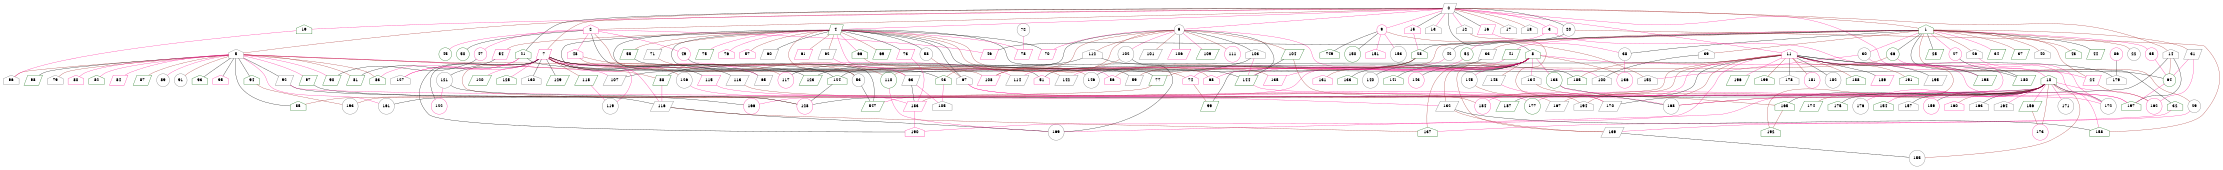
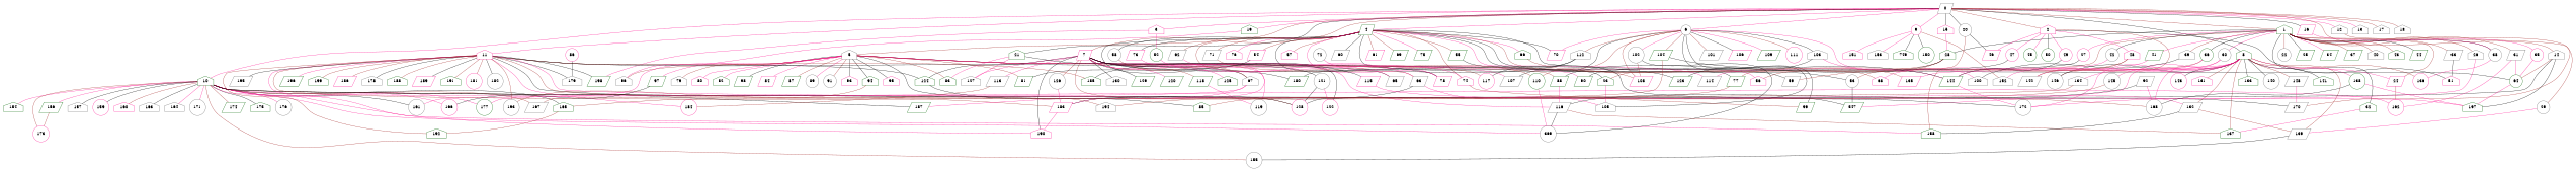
  graph {
    node [color=gray40 shape=house]
    edge [color=deeppink]
    0 [shape=parallelogram]
    1 [color=darkgreen]
    2 [color=deeppink]
    3 [color=deeppink]
    4 [color=darkgreen shape=parallelogram]
    5
    6 [shape=circle]
    7 [color=deeppink shape=parallelogram]
    8 [color=darkgreen]
    9 [color=deeppink shape=circle]
    10 [color=darkgreen]
    11 [color=deeppink]
    12
    13
    14
    15 [color=deeppink]
    16 [color=deeppink shape=parallelogram]
    17
    18
    19 [color=darkgreen]
    20 [shape=circle]
    21 [color=darkgreen]
    22 [shape=circle]
    23 [color=darkgreen]
    24 [color=deeppink shape=parallelogram]
    25 [color=darkgreen shape=parallelogram]
    26
    27 [color=deeppink shape=circle]
    28 [color=darkgreen]
    29 [shape=circle]
    30 [shape=circle]
    31 [shape=parallelogram]
    32 [color=darkgreen]
    33 [shape=parallelogram]
    34 [color=darkgreen shape=parallelogram]
    35 [color=deeppink shape=circle]
    36 [color=darkgreen shape=circle]
    37 [color=darkgreen shape=parallelogram]
    38 [shape=circle]
    39
    40
    41 [color=darkgreen shape=parallelogram]
    42 [shape=circle]
    43 [color=darkgreen]
    44 [color=darkgreen shape=parallelogram]
    45 [color=darkgreen shape=circle]
    46 [color=deeppink shape=parallelogram]
    47 [color=deeppink shape=circle]
    48 [color=deeppink]
    49 [color=deeppink shape=circle]
    50 [color=darkgreen shape=circle]
    51 [color=deeppink]
    146 [shape=circle]
    52 [color=darkgreen shape=circle]
    198 [color=darkgreen shape=parallelogram]
    53 [shape=circle]
    54 [color=deeppink shape=parallelogram]
    55 [color=darkgreen shape=parallelogram]
    56 [color=deeppink]
    57 [color=deeppink]
    58 [shape=circle]
    59 [shape=parallelogram]
    60 [shape=parallelogram]
    61 [color=deeppink shape=parallelogram]
    62 [shape=parallelogram]
    63 [shape=parallelogram]
    64 [color=darkgreen shape=circle]
    65 [shape=parallelogram]
    66 [color=darkgreen]
    67
    68 [color=deeppink]
    69 [color=darkgreen shape=parallelogram]
    70 [color=deeppink shape=parallelogram]
    71 [shape=parallelogram]
    73 [color=deeppink shape=parallelogram]
    74 [color=deeppink]
    75 [color=darkgreen shape=parallelogram]
    76 [color=deeppink]
    77 [color=darkgreen shape=parallelogram]
    78 [color=deeppink shape=parallelogram]
    96
    98 [color=darkgreen shape=parallelogram]
    97 [color=darkgreen shape=parallelogram]
    79
    80 [color=deeppink]
    81 [color=darkgreen shape=parallelogram]
    82 [color=darkgreen]
    83 [color=darkgreen]
    84 [color=deeppink shape=parallelogram]
    85 [color=darkgreen]
    87 [color=darkgreen shape=parallelogram]
    88 [color=darkgreen shape=parallelogram]
    89 [shape=circle]
    90 [color=darkgreen shape=parallelogram]
    91 [shape=circle]
    92 [shape=parallelogram]
-   93 [color=darkgreen]
+   93 [color=deeppink]
    94 [color=darkgreen]
    95 [color=deeppink]
    161 [shape=circle]
    108 [color=deeppink shape=parallelogram]
    107 [shape=parallelogram]
    99 [color=darkgreen shape=parallelogram]
    100
    101 [shape=parallelogram]
    102 [shape=circle]
    103
    104 [color=darkgreen shape=parallelogram]
    105
    106 [color=deeppink shape=parallelogram]
    109 [color=darkgreen shape=parallelogram]
    110 [color=darkgreen shape=circle]
    111 [color=deeppink shape=circle]
    112
    128 [color=deeppink shape=circle]
    130
    129 [color=darkgreen shape=parallelogram]
    113 [shape=parallelogram]
    114 [shape=parallelogram]
    115 [color=deeppink shape=parallelogram]
    116 [shape=parallelogram]
    117 [color=deeppink shape=circle]
    118 [color=darkgreen shape=parallelogram]
    119 [shape=circle]
    120 [color=darkgreen shape=parallelogram]
    121 [shape=circle]
    122 [color=deeppink shape=circle]
    123 [color=darkgreen shape=parallelogram]
    124 [color=darkgreen]
    125 [color=darkgreen]
    126 [shape=circle]
    127
    190 [color=deeppink]
    131 [color=deeppink]
    132 [shape=parallelogram]
    133 [color=darkgreen]
    134
    135 [color=deeppink shape=parallelogram]
    136 [color=deeppink shape=circle]
    137 [color=darkgreen]
    138 [color=darkgreen shape=circle]
    139 [shape=parallelogram]
    140 [shape=circle]
    141 [color=darkgreen]
    142 [shape=parallelogram]
    143 [color=deeppink shape=circle]
    144 [color=darkgreen shape=parallelogram]
    145 [shape=circle]
    n149 [color=darkgreen label=547 shape=parallelogram]
    148 [shape=parallelogram]
    n151 [color=darkgreen label=749]
    150 [color=darkgreen shape=circle]
    151 [color=deeppink]
    152
-   153 [shape=circle]
+   153
    177 [color=darkgreen shape=circle]
    154 [color=darkgreen]
    155 [shape=circle]
    156 [color=darkgreen shape=parallelogram]
    157
    158 [color=darkgreen]
    159 [color=deeppink shape=circle]
    160 [color=deeppink]
    162 [color=deeppink shape=circle]
    163
    164
    165 [color=darkgreen]
    166 [color=deeppink shape=circle]
    167 [shape=parallelogram]
    168 [shape=circle]
-   169 [shape=circle]
+   169 [shape=circle label=369]
    170 [shape=parallelogram]
    171 [shape=circle]
    172 [shape=circle]
    173 [color=deeppink shape=circle]
    174 [color=darkgreen shape=parallelogram]
    175 [color=darkgreen]
    176 [shape=circle]
    178
    179
    180 [color=darkgreen shape=parallelogram]
    181 [color=deeppink shape=circle]
    182 [shape=circle]
    183 [color=deeppink shape=parallelogram]
    184 [color=deeppink shape=circle]
    185 [color=darkgreen]
+   186 [color=deeppink shape=parallelogram]
    187 [color=darkgreen shape=parallelogram]
    188 [color=darkgreen]
    189 [color=deeppink shape=parallelogram]
    191 [color=darkgreen]
    192 [color=darkgreen]
    193 [shape=circle]
    194
    195 [shape=parallelogram]
    196 [color=darkgreen shape=parallelogram]
    197 [color=darkgreen]
    199 [color=darkgreen]
    72 [shape=circle]
    86 [color=deeppink shape=circle]
    0 -- 1 [color=brown]
    0 -- 2 [color=brown]
    0 -- 3
    0 -- 4
    0 -- 5 [color=brown]
    0 -- 6
    0 -- 7 [color=brown]
    0 -- 8 [color=black]
    0 -- 9
    0 -- 10
    0 -- 11
    0 -- 12
    0 -- 13
    0 -- 14 [color=brown]
    0 -- 15 [color=black]
    0 -- 16 [color=black]
    0 -- 17 [color=brown]
    0 -- 18 [color=brown]
    0 -- 19
    0 -- 20 [color=black]
    0 -- 21 [color=black]
    1 -- 22 [color=brown]
    1 -- 23 [color=brown]
    1 -- 24 [color=brown]
    1 -- 25 [color=black]
    1 -- 26 [color=brown]
    1 -- 27
    1 -- 28 [color=black]
    1 -- 29 [color=brown]
    1 -- 30
    1 -- 31 [color=brown]
    1 -- 32 [color=black]
    1 -- 33 [color=brown]
    1 -- 34
    1 -- 35
    1 -- 36 [color=black]
    1 -- 37 [color=brown]
    1 -- 38 [color=black]
    1 -- 39 [color=brown]
    1 -- 40 [color=brown]
    1 -- 41
    1 -- 42 [color=black]
    1 -- 43 [color=brown]
    1 -- 44 [color=black]
    2 -- 45
    2 -- 46
    2 -- 47
    2 -- 48
    2 -- 49
    2 -- 50 [color=black]
    2 -- 51 [color=black]
    2 -- 146 [color=brown]
    3 -- 52
    3 -- 198
    4 -- 53 [color=black]
    4 -- 54 [color=brown]
    4 -- 55 [color=brown]
    4 -- 56
    4 -- 57 [color=brown]
    4 -- 58 [color=black]
    4 -- 59 [color=black]
    4 -- 60 [color=black]
    4 -- 61 [color=brown]
    4 -- 62 [color=brown]
    4 -- 63 [color=brown]
    4 -- 64 [color=black]
    4 -- 65 [color=black]
    4 -- 66
    4 -- 67 [color=black]
    4 -- 68 [color=brown]
    4 -- 69 [color=brown]
    4 -- 70 [color=black]
    4 -- 71 [color=brown]
    4 -- 73 [color=black]
    4 -- 74 [color=brown]
    4 -- 75
    4 -- 76
    4 -- 77 [color=black]
    4 -- 78
    5 -- 96 [color=brown]
    5 -- 98 [color=black]
    5 -- 97
    5 -- 79 [color=brown]
    5 -- 80
    5 -- 81 [color=brown]
    5 -- 82
    5 -- 83 [color=brown]
    5 -- 84
    5 -- 85 [color=black]
    5 -- 87 [color=brown]
    5 -- 88 [color=brown]
    5 -- 89
    5 -- 90
    5 -- 91 [color=brown]
-   5 -- 92 [color=black]
+   5 -- 78 [color=black]
    5 -- 93 [color=black]
    5 -- 94 [color=black]
    5 -- 95 [color=black]
    5 -- 161
    5 -- 108 [color=brown]
    5 -- 107
    6 -- 70
    6 -- 108 [color=brown]
    6 -- 107 [color=black]
    6 -- 99 [color=black]
    6 -- 100
    6 -- 101 [color=brown]
    6 -- 102
    6 -- 103 [color=black]
    6 -- 104 [color=brown]
+   6 -- 105 [color=black]
    6 -- 106 [color=black]
    6 -- 109
    6 -- 110 [color=brown]
    6 -- 111 [color=brown]
    6 -- 112 [color=brown]
    7 -- 65
    7 -- 128 [color=brown]
    7 -- 130 [color=black]
    7 -- 129 [color=black]
-   7 -- 113 [color=black]
+   7 -- 113
    7 -- 114
    7 -- 115 [color=black]
    7 -- 116
    7 -- 117 [color=brown]
    7 -- 118 [color=brown]
    7 -- 119
    7 -- 120
    7 -- 121 [color=black]
    7 -- 122 [color=black]
    7 -- 123 [color=black]
    7 -- 124 [color=black]
    7 -- 125
    7 -- 126 [color=brown]
    7 -- 127
    7 -- 190 [color=black]
    8 -- 24
    8 -- 146 [color=black]
    8 -- 131 [color=brown]
    8 -- 132 [color=brown]
    8 -- 133 [color=black]
    8 -- 134
    8 -- 135
    8 -- 136 [color=brown]
    8 -- 137 [color=brown]
    8 -- 138
    8 -- 139 [color=brown]
    8 -- 140 [color=black]
    8 -- 141 [color=black]
    8 -- 142
    8 -- 143 [color=black]
    8 -- 144
    8 -- 145
    8 -- n149
    8 -- 148 [color=brown]
    9 -- n151 [color=black]
    9 -- 150 [color=black]
    9 -- 151
    9 -- 152 [color=brown]
    9 -- 153
    10 -- 161 [color=black]
    10 -- 177
    10 -- 154
    10 -- 155 [color=brown]
    10 -- 156
    10 -- 157 [color=black]
    10 -- 158
    10 -- 159 [color=black]
    10 -- 160 [color=brown]
    10 -- 162
    10 -- 163 [color=black]
    10 -- 164
    10 -- 165 [color=black]
    10 -- 166
    10 -- 167 [color=brown]
    10 -- 168 [color=brown]
    10 -- 169
    10 -- 170 [color=black]
    10 -- 171
    10 -- 172 [color=black]
    10 -- 173 [color=brown]
    10 -- 174 [color=brown]
    10 -- 175 [color=black]
    10 -- 176
    11 -- 198 [color=black]
    11 -- 124 [color=black]
    11 -- 190
    11 -- 178 [color=black]
    11 -- 179 [color=black]
    11 -- 180 [color=black]
    11 -- 181 [color=brown]
    11 -- 182 [color=black]
    11 -- 183 [color=brown]
    11 -- 184
    11 -- 185 [color=brown]
+   11 -- 186 [color=brown]
    11 -- 187 [color=black]
    11 -- 188 [color=brown]
    11 -- 189 [color=black]
    11 -- 191 [color=brown]
    11 -- 192 [color=brown]
    11 -- 193 [color=brown]
    11 -- 194 [color=brown]
    11 -- 195 [color=black]
    11 -- 196
    11 -- 197
    11 -- 199 [color=brown]
    12 -- 170 [color=brown]
    14 -- 64 [color=brown]
    14 -- 128 [color=black]
    14 -- 197 [color=black]
    15 -- 28
    16 -- 38
    19 -- 96
    20 -- 46 [color=black]
    20 -- 158 [color=brown]
    21 -- 23 [color=black]
    21 -- 83
    21 -- 127
    23 -- 105
    24 -- 162 [color=brown]
    26 -- 172
    27 -- 180 [color=black]
    28 -- 56 [color=brown]
    28 -- 59 [color=brown]
    28 -- 88 [color=black]
    29 -- 139
    30 -- 152
    30 -- 168
    31 -- 64
    31 -- 162
    32 -- 137
    33 -- 51 [color=black]
    35 -- 64
    36 -- 77 [color=brown]
    36 -- 172
    38 -- 136
    39 -- 100 [color=black]
    41 -- 68
    42 -- 114
    47 -- 90 [color=black]
    48 -- 53 [color=brown]
    48 -- 142 [color=brown]
    49 -- 144 [color=black]
    52 -- 74
    53 -- n149 [color=black]
    54 -- 81 [color=black]
    55 -- n149 [color=black]
    58 -- 67 [color=brown]
    62 -- 63
    63 -- 105
    63 -- 183 [color=black]
    64 -- 197
    66 -- 135 [color=brown]
    67 -- 177
    67 -- 187
    71 -- 110 [color=brown]
    73 -- 183
    74 -- 99 [color=brown]
    77 -- 85 [color=brown]
    97 -- 166 [color=black]
    88 -- 116
    92 -- 116 [color=black]
    92 -- 168
    94 -- 193 [color=brown]
    102 -- 108 [color=brown]
    102 -- 169 [color=black]
    103 -- 123 [color=black]
    103 -- 144
    104 -- 144 [color=black]
    104 -- 167 [color=brown]
    110 -- 169
    112 -- 117 [color=black]
    112 -- 185 [color=black]
    113 -- 184 [color=brown]
    115 -- 132
    116 -- 137 [color=brown]
    116 -- 169 [color=black]
    118 -- 119
    121 -- 128 [color=black]
    121 -- 122
    124 -- 128 [color=black]
    126 -- 183
    132 -- 139 [color=brown]
    132 -- 158 [color=black]
    134 -- 165 [color=brown]
    138 -- 168 [color=black]
    138 -- 197
    139 -- 155 [color=black]
    144 -- 172
    145 -- 194 [color=brown]
    148 -- 170
    156 -- 173 [color=brown]
    165 -- 192 [color=brown]
    183 -- 190
    72 -- 78
    86 -- 179 [color=black]
  }
